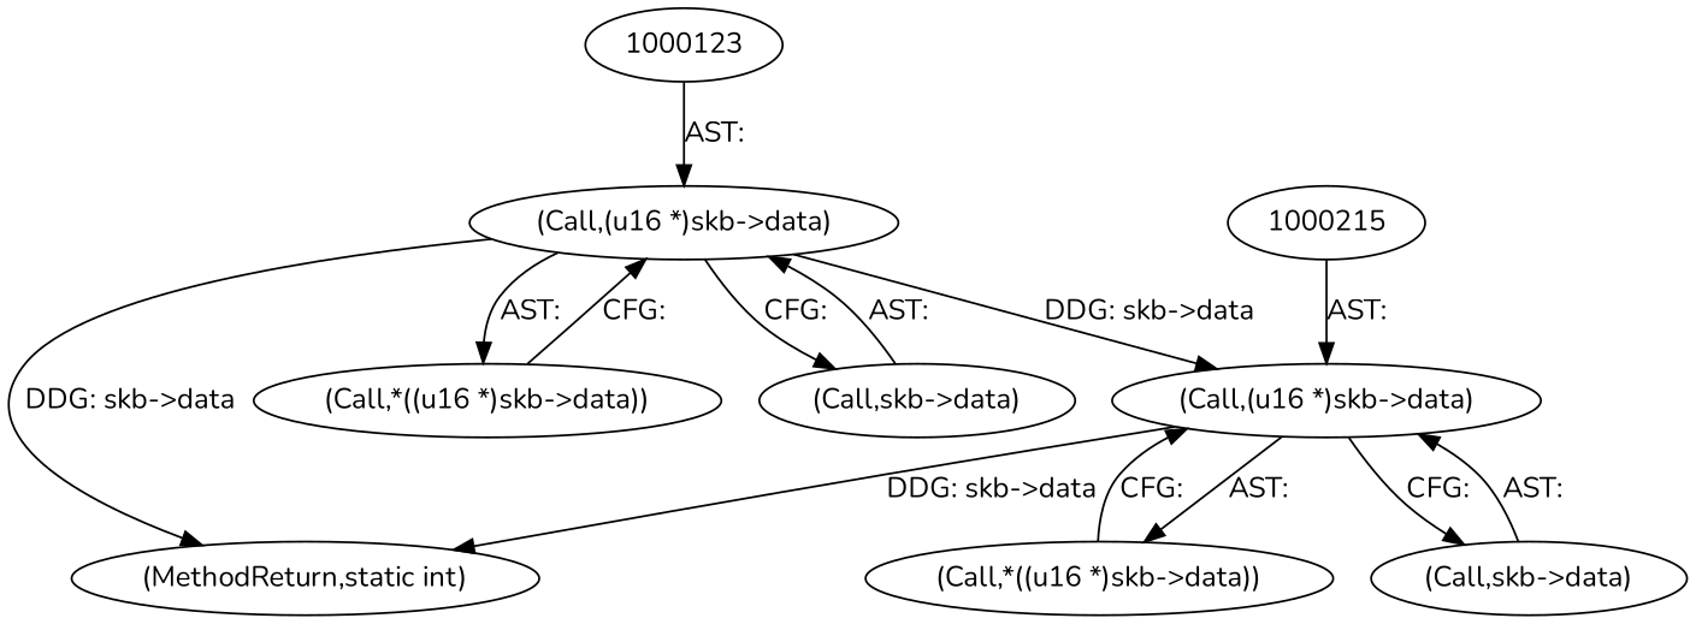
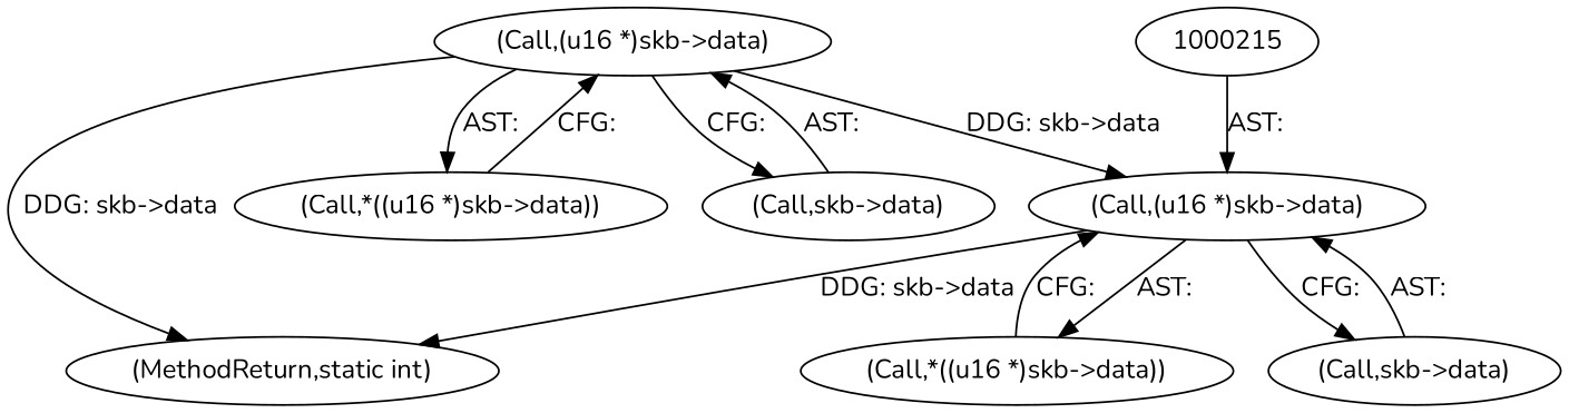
  digraph {
    fontname=Nunito
    node [fontname=Nunito]
    edge [fontname=Nunito]
    n1 [label="(Call,(u16 *)skb->data)"]
    n2 [label="(Call,*((u16 *)skb->data))"]
    n3 [label="(MethodReturn,static int)"]
    n4 [label="(Call,skb->data)"]
    n5 [label="(Call,(u16 *)skb->data)"]
    n6 [label="(Call,*((u16 *)skb->data))"]
    n7 [label="(Call,skb->data)"]
    1000215
-   1000123
    n1 -> n2 [label="AST: "]
    n1 -> n3 [label="DDG: skb->data"]
    n1 -> n4 [label="CFG: "]
    n2 -> n1 [label="CFG: "]
    n4 -> n1 [label="AST: "]
    n5 -> n1 [label="DDG: skb->data"]
    n5 -> n3 [label="DDG: skb->data"]
    n5 -> n6 [label="AST: "]
    n5 -> n7 [label="CFG: "]
    n6 -> n5 [label="CFG: "]
    n7 -> n5 [label="AST: "]
    1000215 -> n1 [label="AST: "]
-   1000123 -> n5 [label="AST: "]
  }
